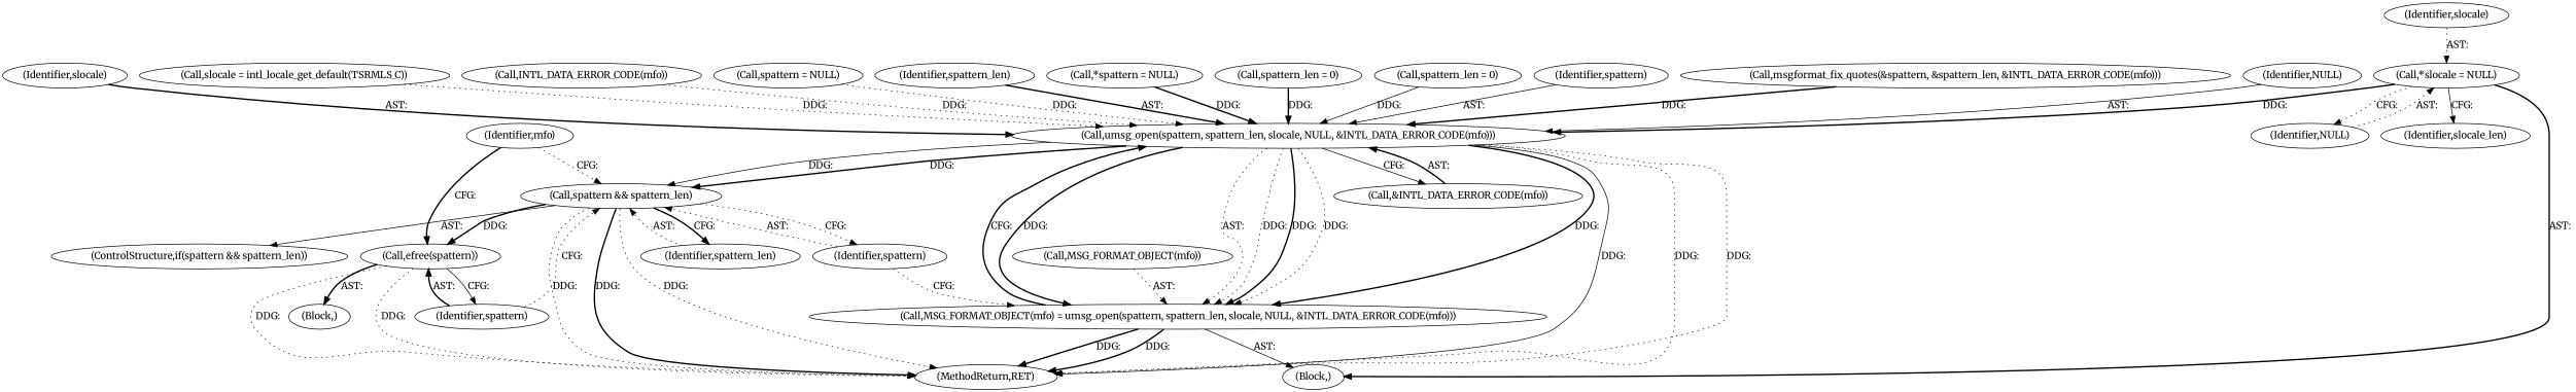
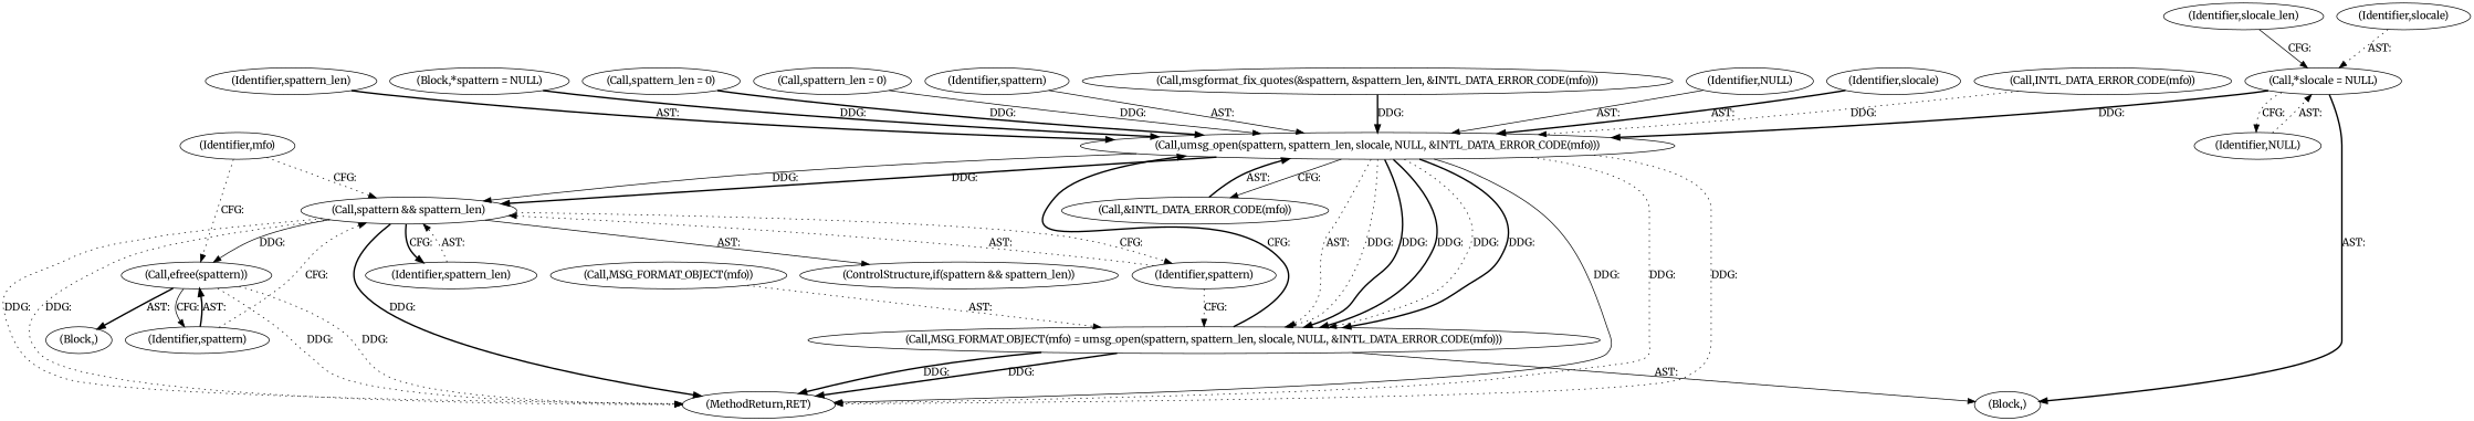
  digraph {
    fontname=Merriweather
    node [fontname=Merriweather]
    edge [fontname=Merriweather style=dotted]
    n1 [label="(Call,*slocale = NULL)"]
    n2 [label="(Call,umsg_open(spattern, spattern_len, slocale, NULL, &INTL_DATA_ERROR_CODE(mfo)))"]
    n3 [label="(Identifier,NULL)"]
    n4 [label="(Block,)"]
    n5 [label="(Call,MSG_FORMAT_OBJECT(mfo) = umsg_open(spattern, spattern_len, slocale, NULL, &INTL_DATA_ERROR_CODE(mfo)))"]
    n6 [label="(Call,spattern && spattern_len)"]
    n7 [label="(Call,&INTL_DATA_ERROR_CODE(mfo))"]
    n8 [label="(MethodReturn,RET)"]
    n9 [label="(Call,efree(spattern))"]
    n10 [label="(ControlStructure,if(spattern && spattern_len))"]
    n11 [label="(Identifier,spattern_len)"]
    n12 [label="(Identifier,spattern)"]
    n13 [label="(Block,)"]
    n14 [label="(Identifier,spattern)"]
    n15 [label="(Call,spattern_len = 0)"]
    n16 [label="(Identifier,slocale_len)"]
    n17 [label="(Identifier,mfo)"]
    n18 [label="(Identifier,spattern)"]
    n19 [label="(Call,msgformat_fix_quotes(&spattern, &spattern_len, &INTL_DATA_ERROR_CODE(mfo)))"]
    n20 [label="(Identifier,NULL)"]
    n21 [label="(Identifier,slocale)"]
    n22 [label="(Identifier,slocale)"]
-   n23 [label="(Call,slocale = intl_locale_get_default(TSRMLS_C))"]
    n24 [label="(Call,INTL_DATA_ERROR_CODE(mfo))"]
-   n25 [label="(Call,spattern = NULL)"]
    n26 [label="(Call,MSG_FORMAT_OBJECT(mfo))"]
    n27 [label="(Identifier,spattern_len)"]
-   n28 [label="(Call,*spattern = NULL)"]
+   n28 [label="(Block,*spattern = NULL)"]
    n29 [label="(Call,spattern_len = 0)"]
    n1 -> n2 [label="DDG: " style=bold]
    n1 -> n3 [label="CFG: "]
    n1 -> n4 [label="AST: " style=bold]
    n2 -> n5 [label="AST: "]
    n2 -> n5 [label="DDG: "]
    n2 -> n5 [label="DDG: " style=bold]
    n2 -> n5 [label="DDG: " style=bold]
    n2 -> n5 [label="DDG: "]
    n2 -> n5 [label="DDG: " style=bold]
    n2 -> n6 [label="DDG: " style=solid]
    n2 -> n6 [label="DDG: " style=bold]
    n2 -> n7 [label="CFG: " style=solid]
    n2 -> n8 [label="DDG: " style=solid]
    n2 -> n8 [label="DDG: "]
    n2 -> n8 [label="DDG: "]
    n3 -> n1 [label="AST: "]
    n5 -> n2 [label="CFG: " style=bold]
    n5 -> n4 [label="AST: " style=solid]
    n5 -> n8 [label="DDG: " style=bold]
    n5 -> n8 [label="DDG: " style=bold]
    n6 -> n8 [label="DDG: "]
    n6 -> n8 [label="DDG: " style=bold]
    n6 -> n8 [label="DDG: "]
-   n6 -> n9 [label="DDG: " style=bold]
+   n6 -> n9 [label="DDG: " style=solid]
    n6 -> n10 [label="AST: " style=solid]
    n6 -> n11 [label="CFG: " style=bold]
    n6 -> n12 [label="CFG: "]
    n7 -> n2 [label="AST: " style=bold]
    n9 -> n8 [label="DDG: "]
    n9 -> n8 [label="DDG: "]
    n9 -> n13 [label="AST: " style=bold]
    n9 -> n14 [label="CFG: " style=solid]
    n11 -> n6 [label="AST: "]
    n12 -> n5 [label="CFG: "]
    n12 -> n6 [label="AST: "]
    n14 -> n6 [label="CFG: "]
    n14 -> n9 [label="AST: " style=bold]
    n15 -> n2 [label="DDG: " style=solid]
-   n1 -> n16 [label="CFG: " style=solid]
+   n16 -> n1 [label="CFG: " style=solid]
    n17 -> n6 [label="CFG: "]
-   n17 -> n9 [label="CFG: " style=bold]
+   n17 -> n9 [label="CFG: "]
    n18 -> n2 [label="AST: " style=solid]
    n19 -> n2 [label="DDG: " style=bold]
    n20 -> n2 [label="AST: " style=solid]
    n21 -> n1 [label="AST: "]
    n22 -> n2 [label="AST: " style=bold]
-   n23 -> n2 [label="DDG: "]
    n24 -> n2 [label="DDG: "]
-   n25 -> n2 [label="DDG: "]
    n26 -> n5 [label="AST: "]
    n27 -> n2 [label="AST: " style=bold]
    n28 -> n2 [label="DDG: " style=bold]
    n29 -> n2 [label="DDG: " style=bold]
  }
